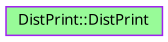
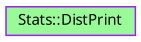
  digraph {
    rankdir=LR
    fontname="Noto Sans"
-   n1 [color=purple fillcolor=palegreen fontname="Noto Sans" fontsize=10 height=0.2 label="DistPrint::DistPrint" shape=record style=filled width=0.4]
+   n1 [color=purple fillcolor=palegreen fontname="Noto Sans" fontsize=10 height=0.2 label="Stats::DistPrint" shape=record style=filled width=0.4]
  }
